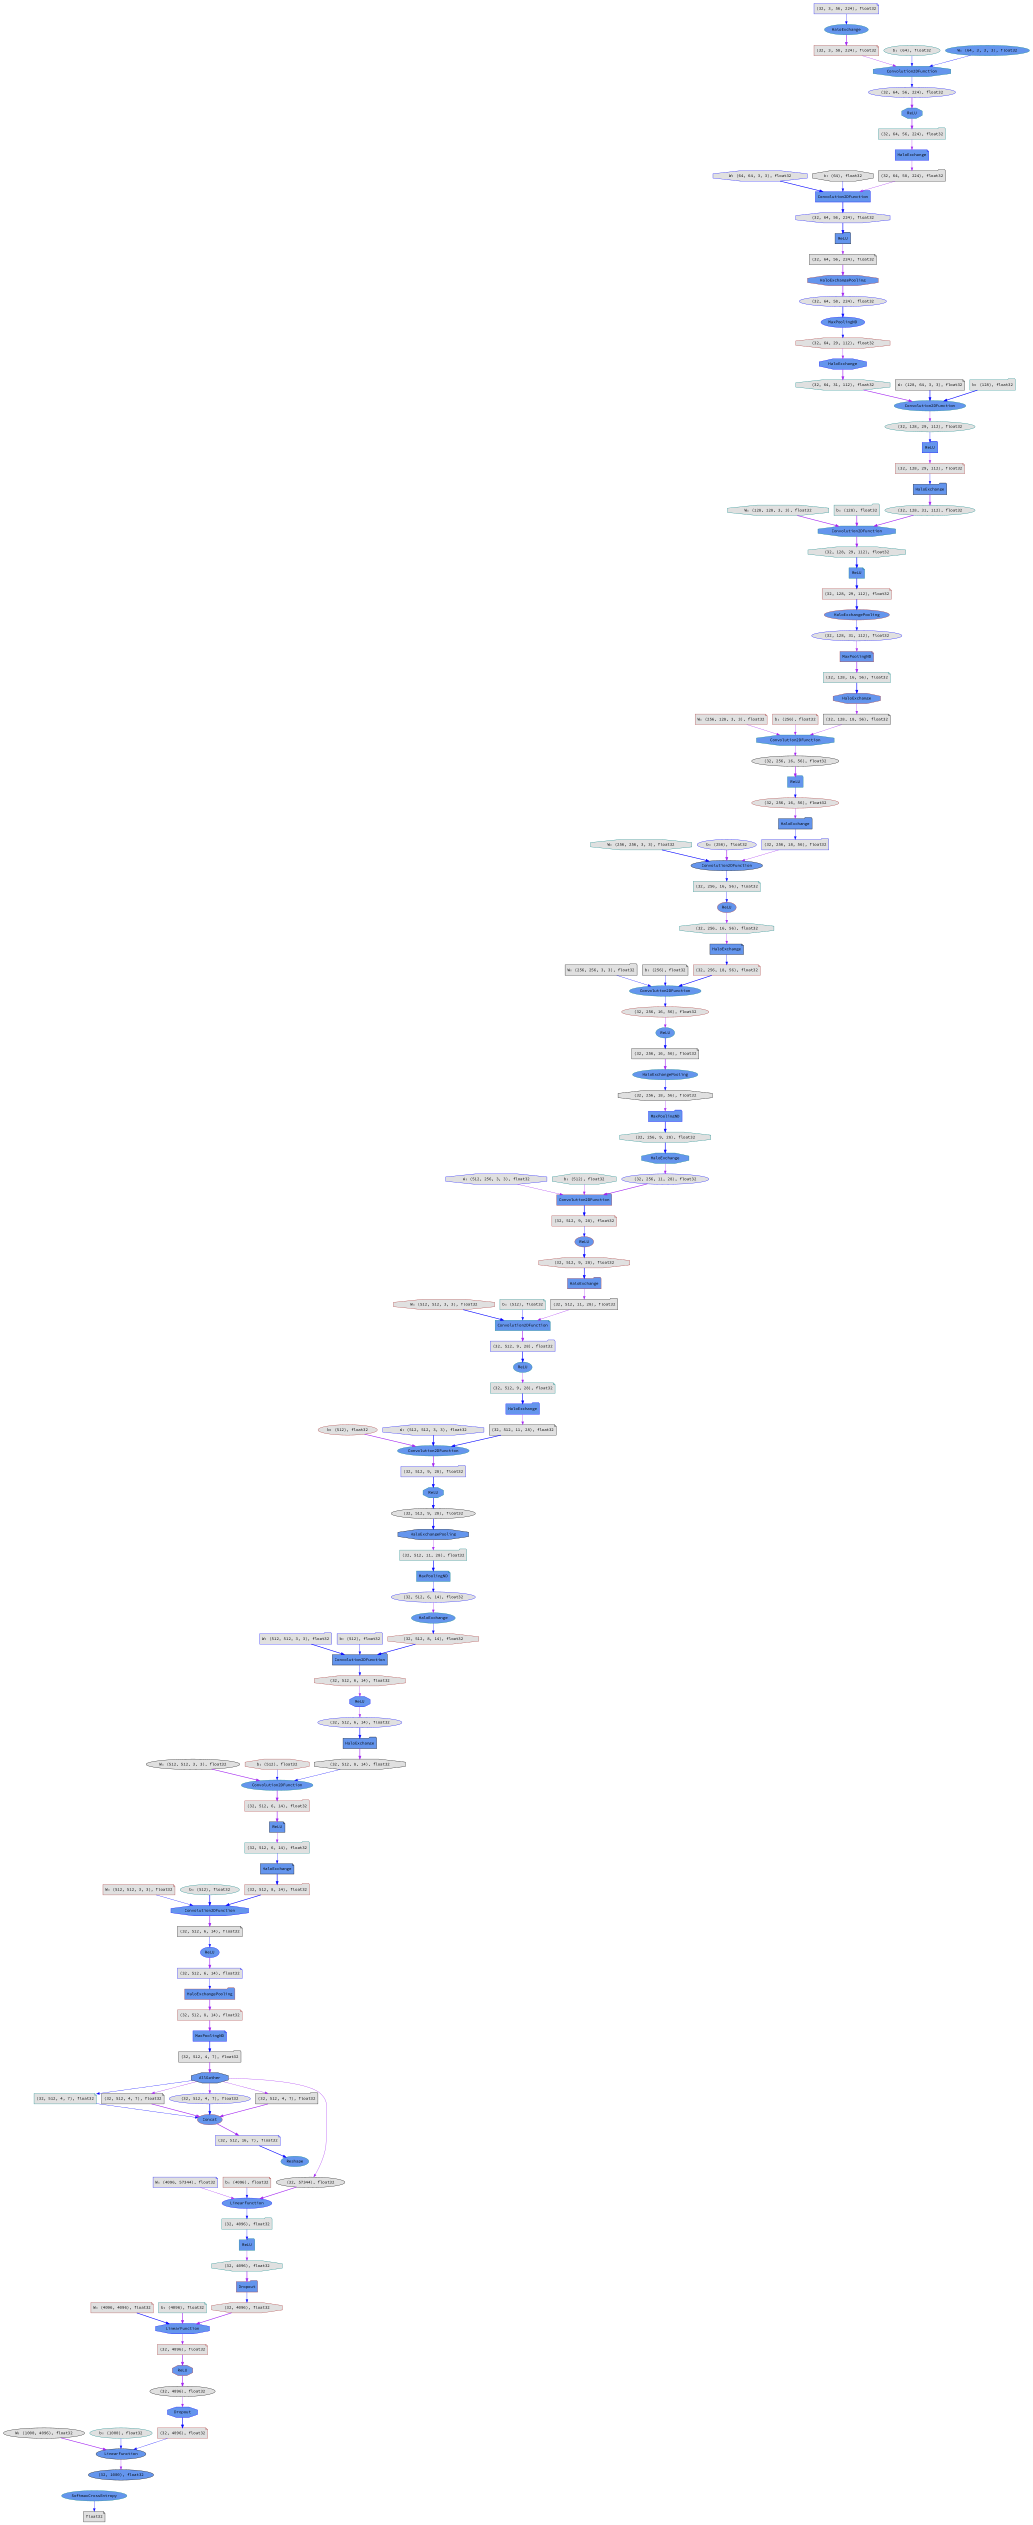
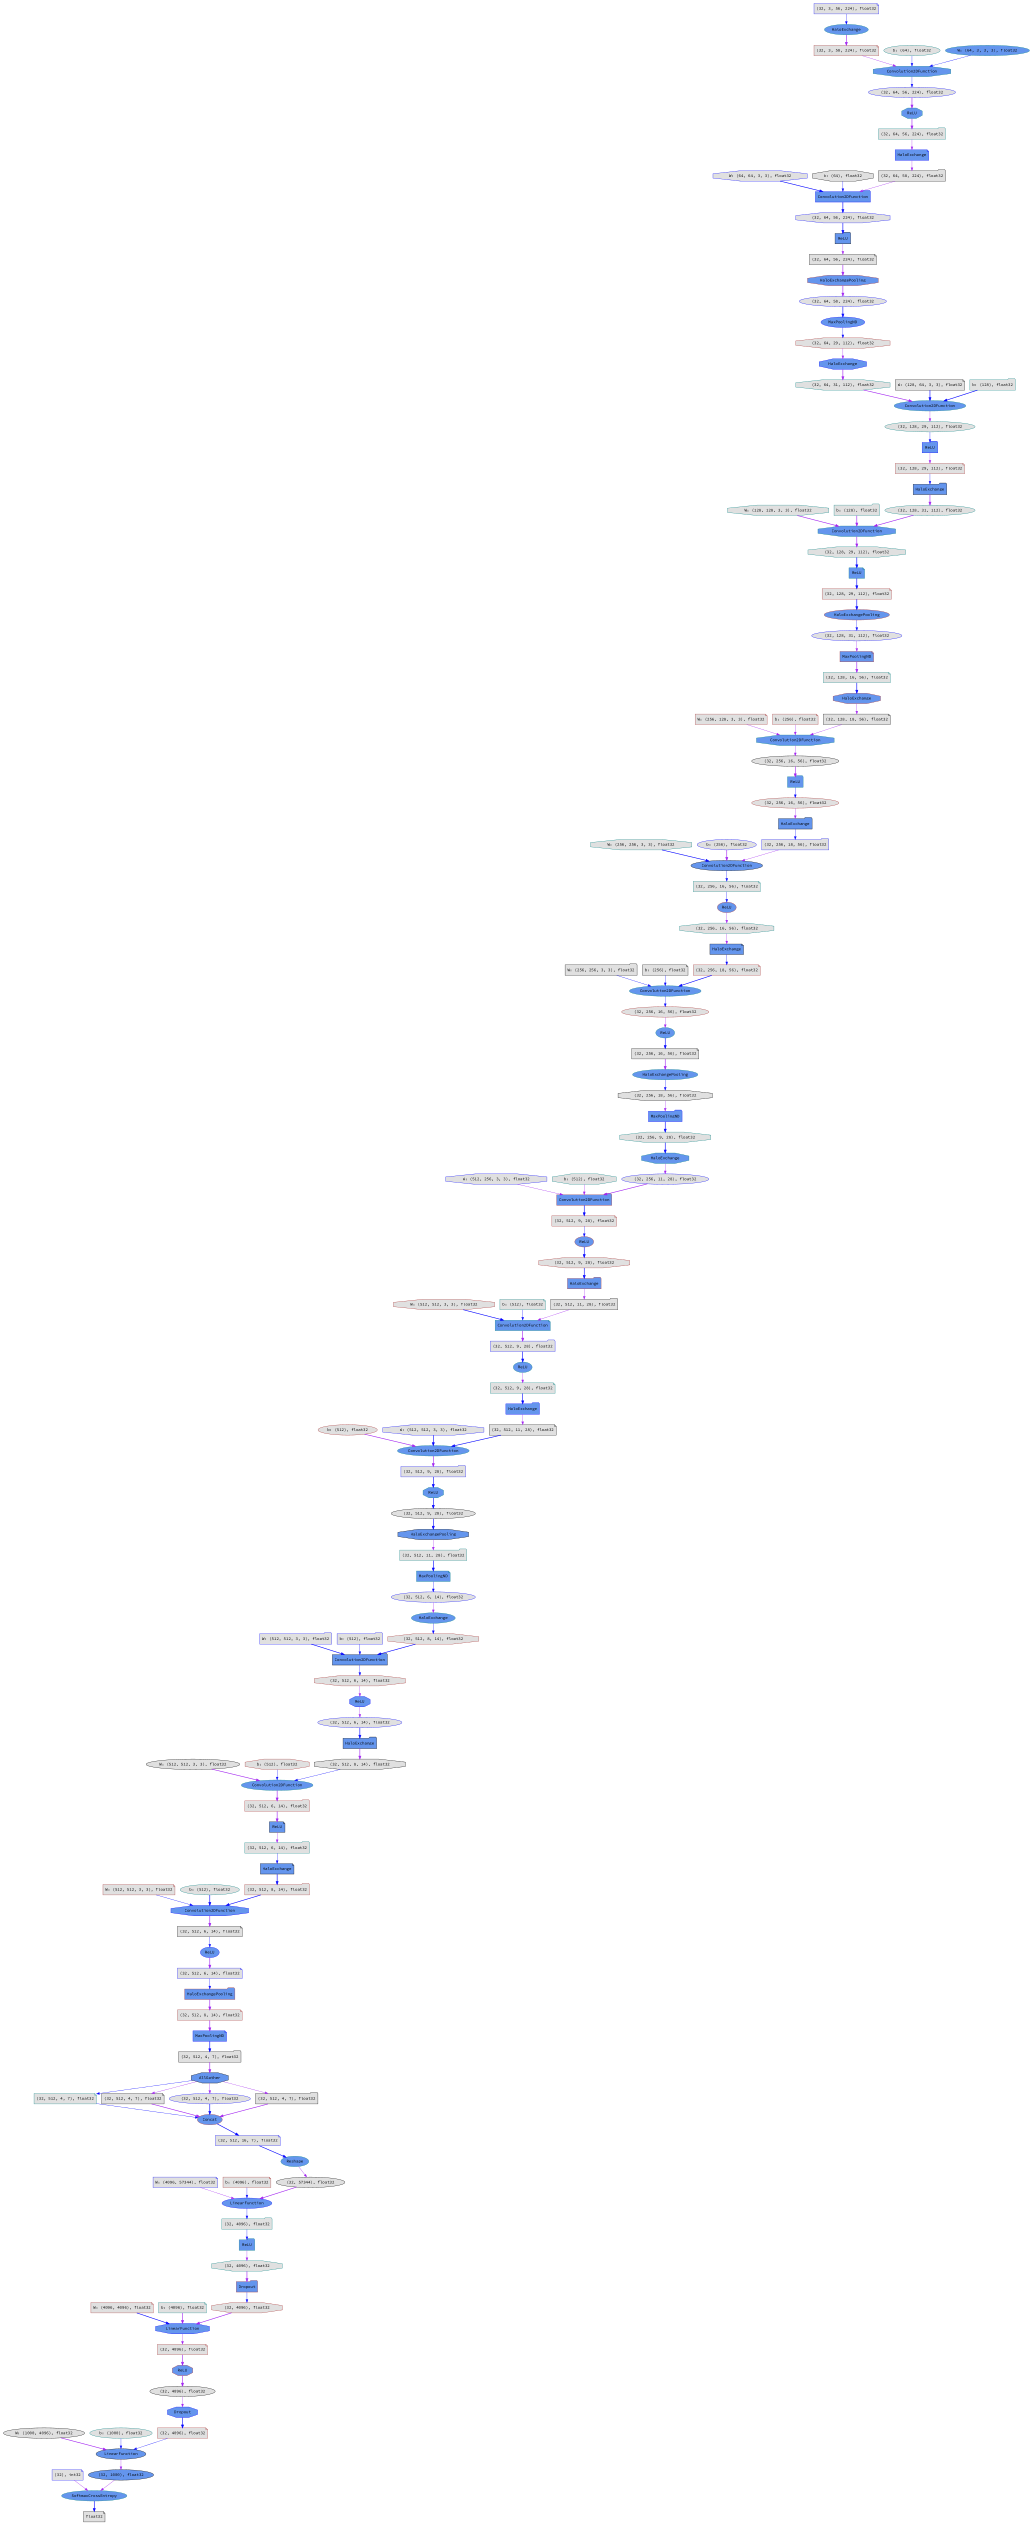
  digraph {
    fontname="Source Code Pro"
    rankdir=TB
    node [color=teal fillcolor="#E0E0E0" fontname="Source Code Pro" shape=ellipse style=filled]
    edge [color=purple fontname="Source Code Pro" style=solid]
    n1 [color=black fillcolor="#6495ED" label=HaloExchange shape=folder]
    n2 [label="(32, 128, 31, 112), float32"]
    n3 [fillcolor="#6495ED" label=Convolution2DFunction shape=octagon]
    n4 [label="(32, 128, 29, 112), float32"]
    n5 [color=blue fillcolor="#6495ED" label=ReLU shape=folder]
    n6 [color=brown label="(32, 128, 29, 112), float32" shape=note]
    n7 [color=brown label="(32, 4096), float32" shape=note]
    n8 [color=black fillcolor="#6495ED" label=LinearFunction]
    n9 [color=black fillcolor="#6495ED" label="(32, 1000), float32"]
    n10 [color=blue label="(32, 128, 31, 112), float32"]
    n11 [color=brown fillcolor="#6495ED" label=MaxPoolingND shape=note]
    n12 [label="(32, 128, 16, 56), float32" shape=note]
    n13 [color=blue label="(32, 3, 56, 224), float32" shape=note]
    n14 [fillcolor="#6495ED" label=HaloExchange]
    n15 [color=brown label="(32, 3, 58, 224), float32" shape=note]
    n16 [color=black label=float32 shape=note]
    n17 [color=black fillcolor="#6495ED" label=HaloExchange shape=folder]
    n18 [color=blue label="(32, 256, 18, 56), float32" shape=folder]
    n19 [color=black fillcolor="#6495ED" label=Convolution2DFunction]
    n20 [fillcolor="#6495ED" label=SoftmaxCrossEntropy]
    n21 [fillcolor="#6495ED" label=HaloExchangePooling]
    n22 [color=black label="(32, 256, 18, 56), float32" shape=octagon]
    n23 [color=blue fillcolor="#6495ED" label=MaxPoolingND shape=folder]
    n24 [label="(32, 128, 29, 112), float32" shape=octagon]
    n25 [color=brown label="(32, 128, 29, 112), float32" shape=note]
    n26 [color=brown fillcolor="#6495ED" label=HaloExchangePooling]
    n27 [label="(32, 256, 16, 56), float32" shape=note]
    n28 [color=blue label="(32, 64, 56, 224), float32" shape=octagon]
    n29 [color=black fillcolor="#6495ED" label=ReLU shape=folder]
    n30 [color=black label="(32, 64, 56, 224), float32" shape=note]
    n31 [color=black label="(32, 256, 16, 56), float32"]
    n32 [fillcolor="#6495ED" label=ReLU shape=folder]
    n33 [color=brown label="(32, 256, 16, 56), float32"]
    n34 [color=black fillcolor="#6495ED" label=HaloExchange shape=note]
    n35 [color=brown label="(32, 256, 18, 56), float32" shape=note]
    n36 [fillcolor="#6495ED" label=Convolution2DFunction]
    n37 [color=brown fillcolor="#6495ED" label=HaloExchangePooling shape=octagon]
    n38 [color=blue label="(32, 64, 58, 224), float32"]
    n39 [fillcolor="#6495ED" label=Convolution2DFunction shape=octagon]
    n40 [color=brown label="(32, 64, 29, 112), float32" shape=octagon]
    n41 [color=blue fillcolor="#6495ED" label=HaloExchange shape=octagon]
    n42 [label="(32, 64, 31, 112), float32" shape=octagon]
    n43 [color=brown fillcolor="#6495ED" label=HaloExchange shape=octagon]
    n44 [fillcolor="#6495ED" label=Convolution2DFunction]
    n45 [label="b: (64), float32"]
    n46 [fillcolor="#6495ED" label=Convolution2DFunction shape=octagon]
    n47 [color=blue label="(32, 64, 56, 224), float32"]
    n48 [fillcolor="#6495ED" label=ReLU]
    n49 [color=black label="(32, 256, 16, 56), float32" shape=note]
    n50 [color=black label="(32, 128, 18, 56), float32" shape=note]
    n51 [color=brown fillcolor="#6495ED" label=ReLU]
    n52 [label="(32, 256, 16, 56), float32" shape=octagon]
    n53 [color=blue fillcolor="#6495ED" label=MaxPoolingND]
    n54 [color=blue label="W: (64, 64, 3, 3), float32" shape=octagon]
    n55 [color=blue fillcolor="#6495ED" label=Convolution2DFunction shape=folder]
    n56 [fillcolor="#6495ED" label="W: (64, 3, 3, 3), float32"]
    n57 [fillcolor="#6495ED" label=HaloExchange shape=octagon]
    n58 [color=blue label="(32, 256, 11, 28), float32"]
    n59 [color=brown fillcolor="#6495ED" label=Convolution2DFunction shape=folder]
    n60 [color=black label="b: (64), float32" shape=octagon]
    n61 [color=brown label="(32, 256, 16, 56), float32"]
    n62 [label="(32, 256, 9, 28), float32" shape=octagon]
    n63 [color=black label="W: (128, 64, 3, 3), float32" shape=note]
    n64 [fillcolor="#6495ED" label=ReLU shape=note]
    n65 [color=black label="(32, 64, 58, 224), float32" shape=folder]
    n66 [fillcolor="#6495ED" label=ReLU shape=octagon]
    n67 [label="(32, 64, 56, 224), float32" shape=folder]
    n68 [label="b: (128), float32" shape=folder]
    n69 [color=blue fillcolor="#6495ED" label=HaloExchange shape=note]
    n70 [label="W: (128, 128, 3, 3), float32" shape=octagon]
    n71 [color=black fillcolor="#6495ED" label=ReLU shape=note]
    n72 [label="(32, 512, 6, 14), float32" shape=folder]
    n73 [color=black fillcolor="#6495ED" label=HaloExchange shape=note]
    n74 [label="(32, 512, 4, 7), float32" shape=note]
    n75 [color=brown fillcolor="#6495ED" label=Concat]
    n76 [color=blue label="(32, 512, 16, 7), float32" shape=note]
    n77 [color=blue fillcolor="#6495ED" label=HaloExchange shape=folder]
    n78 [color=black label="(32, 512, 11, 28), float32" shape=note]
    n79 [fillcolor="#6495ED" label=Convolution2DFunction]
    n80 [color=black label="(32, 512, 4, 7), float32" shape=note]
    n81 [color=black label="W: (1000, 4096), float32"]
    n82 [label="b: (128), float32" shape=folder]
    n83 [fillcolor="#6495ED" label=HaloExchange]
    n84 [color=brown label="(32, 512, 8, 14), float32" shape=octagon]
    n85 [color=black fillcolor="#6495ED" label=Convolution2DFunction shape=folder]
    n86 [color=brown label="(32, 512, 6, 14), float32" shape=octagon]
    n87 [color=blue fillcolor="#6495ED" label=ReLU shape=octagon]
    n88 [color=blue label="(32, 512, 4, 7), float32"]
    n89 [color=brown label="b: (512), float32"]
    n90 [color=blue label="(32, 512, 9, 28), float32" shape=folder]
    n91 [color=brown label="(32, 512, 9, 28), float32" shape=note]
    n92 [color=brown fillcolor="#6495ED" label=ReLU]
    n93 [color=brown label="(32, 512, 9, 28), float32" shape=octagon]
    n94 [color=blue label="(32, 512, 6, 14), float32" shape=note]
    n95 [color=brown fillcolor="#6495ED" label=HaloExchangePooling shape=folder]
    n96 [color=brown label="(32, 512, 8, 14), float32" shape=note]
    n97 [color=brown label="W: (256, 128, 3, 3), float32" shape=note]
    n98 [label="b: (1000), float32"]
    n99 [fillcolor="#6495ED" label=Reshape]
    n100 [color=black label="(32, 512, 4, 7), float32" shape=folder]
    n101 [color=black label="(32, 512, 11, 28), float32" shape=folder]
    n102 [fillcolor="#6495ED" label=Convolution2DFunction shape=note]
    n103 [color=blue label="(32, 512, 9, 28), float32" shape=folder]
+   n104 [color=blue label="(32), int32" shape=note]
    n105 [color=brown fillcolor="#6495ED" label=Dropout shape=folder]
    n106 [color=brown label="(32, 4096), float32" shape=octagon]
    n107 [color=blue fillcolor="#6495ED" label=LinearFunction shape=octagon]
    n108 [color=brown label="(32, 512, 8, 14), float32" shape=folder]
    n109 [color=blue label="W: (512, 512, 3, 3), float32" shape=folder]
    n110 [color=brown fillcolor="#6495ED" label=HaloExchange shape=folder]
    n111 [label="(32, 512, 9, 28), float32" shape=note]
    n112 [color=blue fillcolor="#6495ED" label=LinearFunction]
    n113 [label="(32, 4096), float32" shape=folder]
    n114 [fillcolor="#6495ED" label=ReLU shape=folder]
    n115 [fillcolor="#6495ED" label=ReLU]
    n116 [color=brown label="b: (256), float32" shape=note]
    n117 [color=brown label="(32, 4096), float32" shape=note]
    n118 [color=brown fillcolor="#6495ED" label=ReLU shape=octagon]
    n119 [color=black fillcolor="#6495ED" label=HaloExchangePooling shape=octagon]
    n120 [label="(32, 512, 11, 28), float32" shape=folder]
    n121 [fillcolor="#6495ED" label=MaxPoolingND shape=note]
    n122 [color=black label="(32, 57344), float32"]
    n123 [color=blue label="b: (512), float32" shape=folder]
    n124 [label="W: (256, 256, 3, 3), float32" shape=octagon]
    n125 [color=blue fillcolor="#6495ED" label=MaxPoolingND shape=note]
    n126 [color=black label="(32, 512, 4, 7), float32" shape=folder]
    n127 [color=black label="(32, 4096), float32"]
    n128 [color=blue fillcolor="#6495ED" label=Dropout shape=octagon]
    n129 [color=black fillcolor="#6495ED" label=AllGather shape=octagon]
    n130 [color=black label="W: (512, 512, 3, 3), float32"]
    n131 [fillcolor="#6495ED" label=Convolution2DFunction]
    n132 [color=brown label="(32, 512, 6, 14), float32" shape=folder]
    n133 [color=blue label="(32, 512, 6, 14), float32"]
    n134 [color=black fillcolor="#6495ED" label=HaloExchange shape=folder]
    n135 [color=blue label="b: (256), float32"]
    n136 [label="(32, 4096), float32" shape=octagon]
    n137 [color=brown label="b: (512), float32" shape=octagon]
    n138 [fillcolor="#6495ED" label=ReLU shape=octagon]
    n139 [color=black label="(32, 512, 9, 28), float32"]
    n140 [color=black label="(32, 512, 6, 14), float32" shape=note]
    n141 [color=blue fillcolor="#6495ED" label=ReLU]
    n142 [color=black label="W: (256, 256, 3, 3), float32" shape=folder]
    n143 [color=blue fillcolor="#6495ED" label=Convolution2DFunction shape=octagon]
    n144 [color=brown label="W: (512, 512, 3, 3), float32" shape=note]
    n145 [color=black label="(32, 512, 8, 14), float32" shape=octagon]
    n146 [color=black label="b: (256), float32" shape=note]
    n147 [label="b: (512), float32"]
    n148 [color=blue label="(32, 512, 6, 14), float32"]
    n149 [color=blue label="W: (512, 256, 3, 3), float32" shape=octagon]
    n150 [color=blue label="W: (4096, 57344), float32" shape=note]
    n151 [label="b: (512), float32" shape=octagon]
    n152 [color=brown label="b: (4096), float32" shape=note]
    n153 [color=brown label="W: (512, 512, 3, 3), float32" shape=octagon]
    n154 [color=brown label="W: (4096, 4096), float32" shape=note]
    n155 [label="b: (512), float32" shape=note]
    n156 [label="b: (4096), float32" shape=note]
    n157 [color=blue label="W: (512, 512, 3, 3), float32" shape=octagon]
    n1 -> n2 [style=bold]
    n2 -> n3 [style=bold]
    n3 -> n24 [style=bold]
    n4 -> n5 [color=blue]
    n5 -> n6
    n6 -> n1 [color=blue]
    n7 -> n8 [color=blue]
    n8 -> n9
+   n9 -> n20
    n10 -> n11
    n11 -> n12 [style=bold]
    n12 -> n43 [color=blue style=bold]
    n13 -> n14 [color=blue]
    n14 -> n15 [style=bold]
    n15 -> n46
    n17 -> n18 [color=blue]
    n18 -> n19
    n19 -> n27 [color=blue]
-   n20 -> n16 [color=blue]
+   n20 -> n16 [color=blue style=bold]
    n21 -> n22 [color=blue]
    n22 -> n23
    n23 -> n62 [color=blue style=bold]
    n24 -> n64 [color=blue style=bold]
    n25 -> n26 [color=blue style=bold]
    n26 -> n10 [color=blue]
    n27 -> n51 [color=blue]
    n28 -> n29 [color=blue style=bold]
    n29 -> n30
    n30 -> n37 [style=bold]
    n31 -> n32 [style=bold]
    n32 -> n33 [color=blue]
    n33 -> n17
    n34 -> n35 [color=blue]
    n35 -> n36 [color=blue style=bold]
    n36 -> n61 [color=blue]
    n37 -> n38 [style=bold]
    n38 -> n53 [color=blue style=bold]
    n39 -> n31
    n40 -> n41
    n41 -> n42 [style=bold]
    n42 -> n44 [style=bold]
    n43 -> n50
    n44 -> n4
    n45 -> n46 [color=blue]
    n46 -> n47 [color=blue]
    n47 -> n66 [style=bold]
    n48 -> n49 [color=blue style=bold]
    n49 -> n21 [style=bold]
    n50 -> n39
    n51 -> n52
    n52 -> n34
    n53 -> n40 [color=blue]
    n54 -> n55 [color=blue style=bold]
    n55 -> n28 [color=blue style=bold]
    n56 -> n46 [color=blue]
    n57 -> n58
    n58 -> n59 [style=bold]
    n59 -> n91 [color=blue style=bold]
    n60 -> n55 [color=blue]
    n61 -> n48
    n62 -> n57 [color=blue style=bold]
    n63 -> n44 [color=blue style=bold]
    n64 -> n25 [color=blue style=bold]
    n65 -> n55
    n66 -> n67 [style=bold]
    n67 -> n69
    n68 -> n44 [color=blue style=bold]
    n69 -> n65
    n70 -> n3 [style=bold]
    n71 -> n72
    n72 -> n73 [color=blue]
    n73 -> n108 [color=blue style=bold]
    n74 -> n75 [color=blue]
-   n75 -> n76 [style=bold]
+   n75 -> n76 [color=blue style=bold]
    n76 -> n99 [color=blue style=bold]
    n77 -> n78
    n78 -> n79 [color=blue style=bold]
    n79 -> n90 [style=bold]
    n80 -> n75 [style=bold]
    n81 -> n8 [style=bold]
    n82 -> n3 [style=bold]
    n83 -> n84 [color=blue]
    n84 -> n85 [color=blue style=bold]
    n85 -> n86 [color=blue]
    n86 -> n87
    n87 -> n133
    n88 -> n75 [color=blue style=bold]
    n89 -> n79 [style=bold]
    n90 -> n138 [color=blue style=bold]
    n91 -> n92 [color=blue]
    n92 -> n93 [color=blue style=bold]
    n93 -> n110 [color=blue style=bold]
    n94 -> n95 [color=blue]
    n95 -> n96 [style=bold]
    n96 -> n125 [style=bold]
    n97 -> n39
    n98 -> n8 [color=blue]
-   n129 -> n122
+   n99 -> n122
    n100 -> n75 [style=bold]
    n101 -> n102
    n102 -> n103 [style=bold]
    n103 -> n115 [color=blue style=bold]
+   n104 -> n20
    n105 -> n106 [color=blue]
    n106 -> n107 [style=bold]
    n107 -> n117
    n108 -> n143 [color=blue style=bold]
    n109 -> n85 [color=blue style=bold]
    n110 -> n101
    n111 -> n77 [color=blue style=bold]
    n112 -> n113 [color=blue]
    n113 -> n114 [color=blue]
    n114 -> n136
    n115 -> n111
    n116 -> n39
    n117 -> n118 [style=bold]
    n118 -> n127 [style=bold]
    n119 -> n120
    n120 -> n121 [color=blue style=bold]
    n121 -> n148 [color=blue]
    n122 -> n112 [style=bold]
    n123 -> n85 [color=blue]
    n124 -> n19 [color=blue style=bold]
    n125 -> n126 [color=blue style=bold]
    n126 -> n129 [style=bold]
    n127 -> n128
    n128 -> n7 [color=blue style=bold]
    n129 -> n74 [color=blue]
    n129 -> n80
    n129 -> n88
    n129 -> n100
    n130 -> n131 [style=bold]
    n131 -> n132 [style=bold]
    n132 -> n71 [style=bold]
    n133 -> n134 [color=blue style=bold]
    n134 -> n145 [style=bold]
    n135 -> n19 [style=bold]
    n136 -> n105 [style=bold]
    n137 -> n131 [color=blue]
    n138 -> n139 [color=blue style=bold]
    n139 -> n119 [color=blue style=bold]
    n140 -> n141 [color=blue]
    n141 -> n94 [style=bold]
    n142 -> n36 [color=blue]
    n143 -> n140 [style=bold]
    n144 -> n143 [color=blue]
    n145 -> n131 [color=blue]
    n146 -> n36 [color=blue]
    n147 -> n143 [color=blue style=bold]
    n148 -> n83
    n149 -> n59
    n150 -> n112
    n151 -> n59
    n152 -> n112 [color=blue]
    n153 -> n102 [color=blue style=bold]
    n154 -> n107 [color=blue style=bold]
    n155 -> n102 [color=blue]
    n156 -> n107 [style=bold]
    n157 -> n79 [color=blue style=bold]
  }
